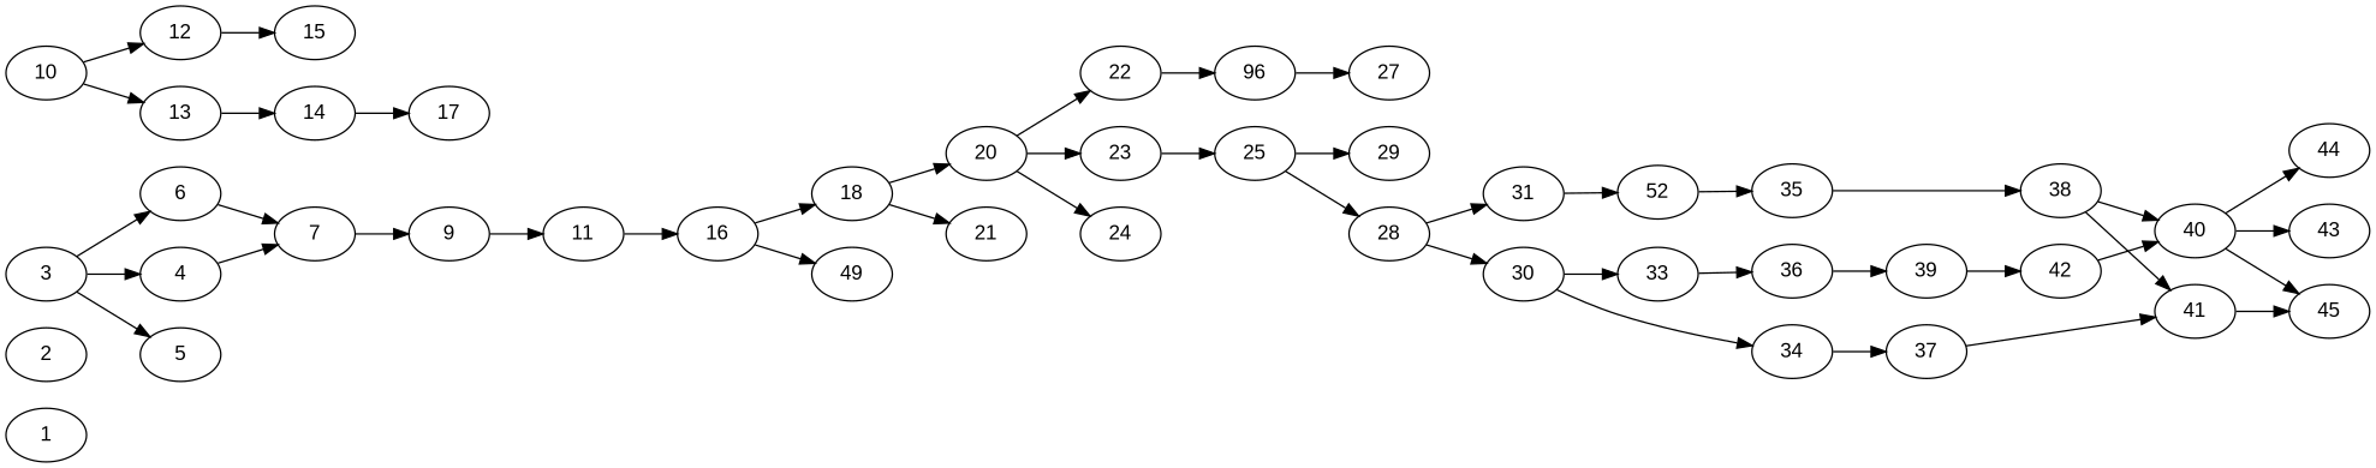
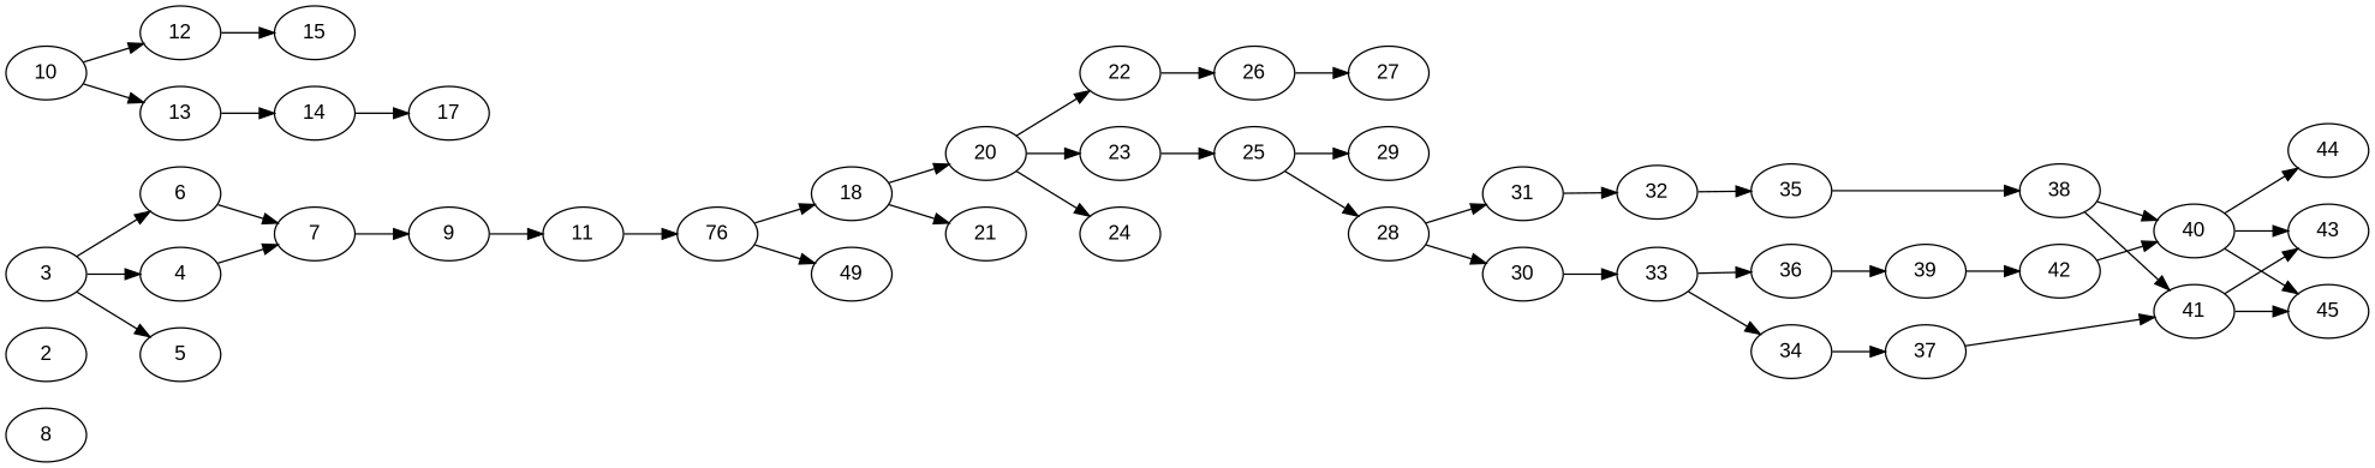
  digraph {
    fontname="Liberation Sans"
    rankdir=LR
    node [alpha=0.12 fontname="Liberation Sans"]
    edge [fontname="Liberation Sans"]
-   1 [alpha=0.08 expect_size=40621056]
+   1 [alpha=0.08 expect_size=40621056 label=8]
    2 [alpha=0.11 expect_size=11700224]
    3 [expect_size=9664512]
    4 [alpha=0.00 expect_size=51557376]
    5 [alpha=0.18 expect_size=34982912]
    6 [alpha=0.07 expect_size=12403712]
    7 [alpha=0.06 expect_size=45359104]
    9 [alpha=0.01 expect_size=30483456]
    11 [alpha=0.06 expect_size=45824000]
    10 [alpha=0.17 expect_size=18845696]
    12 [alpha=0.11 expect_size=17159168]
    13 [alpha=0.16 expect_size=43746304]
-   16 [alpha=0.11 expect_size=21397504]
+   16 [alpha=0.11 expect_size=21397504 label=76]
    15 [alpha=0.04 expect_size=27149312]
    14 [alpha=0.17 expect_size=26014720]
    18 [alpha=0.04 expect_size=6682624]
    n17 [alpha=0.05 expect_size=41048064 label=49]
    17 [alpha=0.13 expect_size=38796288]
    20 [alpha=0.06 expect_size=42420224]
    21 [alpha=0.01 expect_size=35111936]
    22 [alpha=0.19 expect_size=48150528]
    23 [alpha=0.20 expect_size=27995136]
    24 [alpha=0.19 expect_size=19072000]
-   26 [alpha=0.07 expect_size=21201920 label=96]
+   26 [alpha=0.07 expect_size=21201920]
    25 [expect_size=12038144]
    27 [alpha=0.20 expect_size=48300032]
    28 [alpha=0.10 expect_size=30866432]
    29 [expect_size=41220096]
    30 [alpha=0.19 expect_size=6138880]
    31 [alpha=0.03 expect_size=19484672]
    33 [alpha=0.18 expect_size=20928512]
-   32 [alpha=0.13 expect_size=22261760 label=52]
+   32 [alpha=0.13 expect_size=22261760]
    34 [alpha=0.13 expect_size=19908608]
    36 [alpha=0.08 expect_size=45931520]
    35 [alpha=0.17 expect_size=18329600]
    37 [expect_size=15505408]
    39 [alpha=0.19 expect_size=38491136]
    38 [alpha=0.18 expect_size=14353408]
    41 [alpha=0.04 expect_size=16030720]
    40 [alpha=0.15 expect_size=18786304]
    42 [expect_size=23618560]
    43 [alpha=0.08 expect_size=6280192]
    45 [alpha=0.17 expect_size=33107968]
    44 [alpha=0.11 expect_size=49704960]
    3 -> 4
    3 -> 5
    3 -> 6
    4 -> 7
    6 -> 7
    7 -> 9
    9 -> 11
    11 -> 16
    10 -> 12
    10 -> 13
    12 -> 15
    13 -> 14
    16 -> 18
    16 -> n17
    14 -> 17
    18 -> 20
    18 -> 21
    20 -> 22
    20 -> 23
    20 -> 24
    22 -> 26
    23 -> 25
    26 -> 27
    25 -> 28
    25 -> 29
    28 -> 30
    28 -> 31
    30 -> 33
    31 -> 32
-   30 -> 34
+   33 -> 34
    33 -> 36
    32 -> 35
    34 -> 37
    36 -> 39
    35 -> 38
    37 -> 41
    39 -> 42
    38 -> 41
    38 -> 40
+   41 -> 43
    41 -> 45
    40 -> 43
    40 -> 45
    40 -> 44
    42 -> 40
  }
